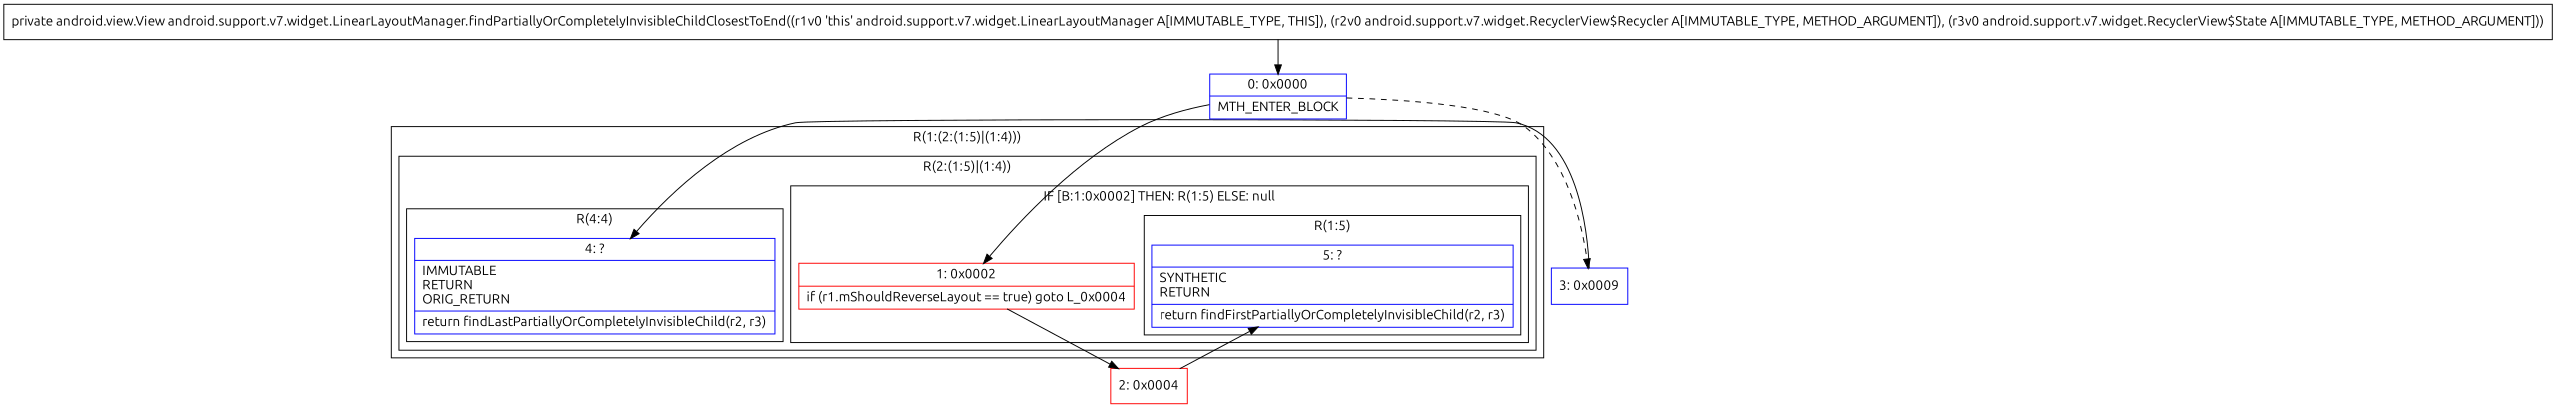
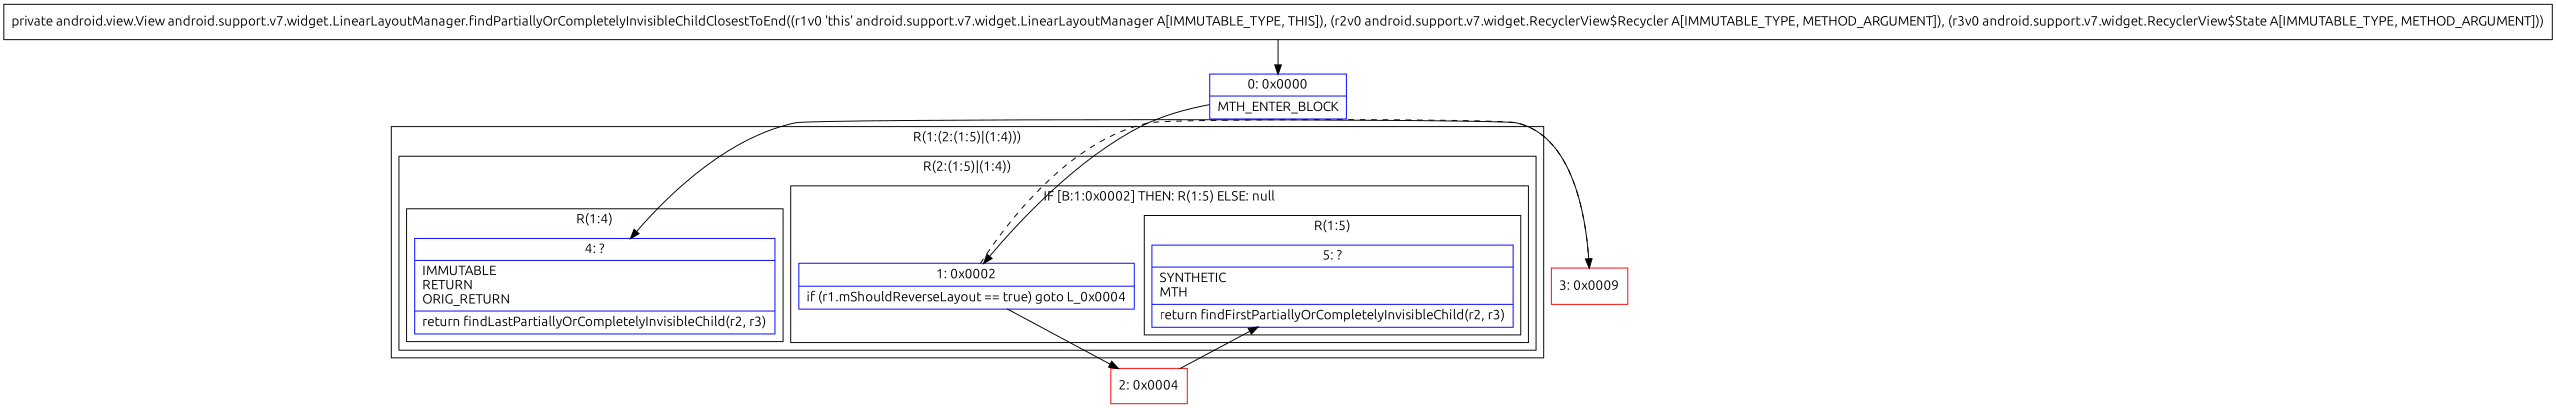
  digraph {
    fontname=Ubuntu
    node [color=blue fontname=Ubuntu shape=record]
    edge [fontname=Ubuntu]
-   n1 [label="{5\:\ ?|SYNTHETIC\lRETURN\l|return findFirstPartiallyOrCompletelyInvisibleChild(r2, r3)\l}"]
-   n2 [color=red label="{1\:\ 0x0002|if (r1.mShouldReverseLayout == true) goto L_0x0004\l}"]
+   n1 [label="{5\:\ ?|SYNTHETIC\lMTH\l|return findFirstPartiallyOrCompletelyInvisibleChild(r2, r3)\l}"]
+   n2 [label="{1\:\ 0x0002|if (r1.mShouldReverseLayout == true) goto L_0x0004\l}"]
    n3 [label="{4\:\ ?|IMMUTABLE\lRETURN\lORIG_RETURN\l|return findLastPartiallyOrCompletelyInvisibleChild(r2, r3)\l}"]
    n4 [color=red label="{2\:\ 0x0004}"]
-   n5 [label="{3\:\ 0x0009}"]
+   n5 [color=red label="{3\:\ 0x0009}"]
    n6 [label="{0\:\ 0x0000|MTH_ENTER_BLOCK\l}"]
    n7 [label="{private android.view.View android.support.v7.widget.LinearLayoutManager.findPartiallyOrCompletelyInvisibleChildClosestToEnd((r1v0 'this' android.support.v7.widget.LinearLayoutManager A[IMMUTABLE_TYPE, THIS]), (r2v0 android.support.v7.widget.RecyclerView$Recycler A[IMMUTABLE_TYPE, METHOD_ARGUMENT]), (r3v0 android.support.v7.widget.RecyclerView$State A[IMMUTABLE_TYPE, METHOD_ARGUMENT])) }" color=""]
    subgraph cluster_1 {
      label="R(1:(2:(1:5)|(1:4)))"
      subgraph cluster_2 {
        label="R(2:(1:5)|(1:4))"
        subgraph cluster_3 {
          label="IF [B:1:0x0002] THEN: R(1:5) ELSE: null"
          n2
          subgraph cluster_4 {
            label="R(1:5)"
            n1
          }
        }
        subgraph cluster_5 {
-         label="R(4:4)"
+         label="R(1:4)"
          n3
        }
      }
    }
    n2 -> n4
-   n6 -> n5 [style=dashed]
+   n2 -> n5 [style=dashed]
    n4 -> n1
    n5 -> n3
    n6 -> n2
    n7 -> n6
  }
